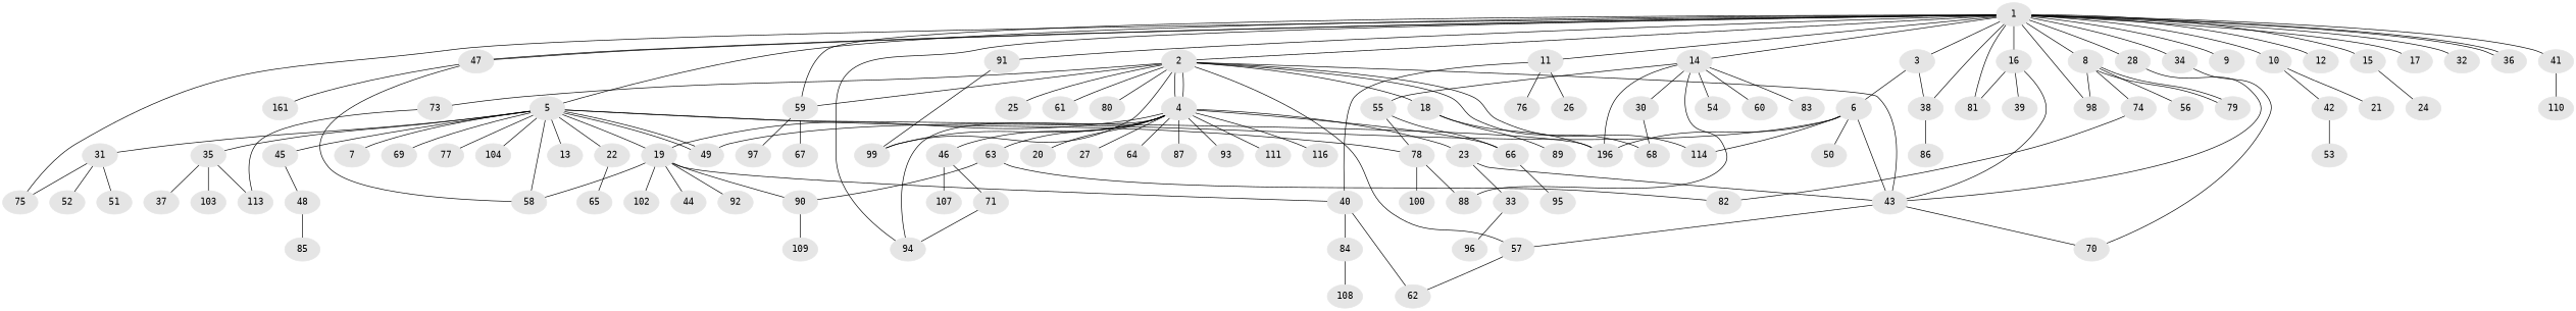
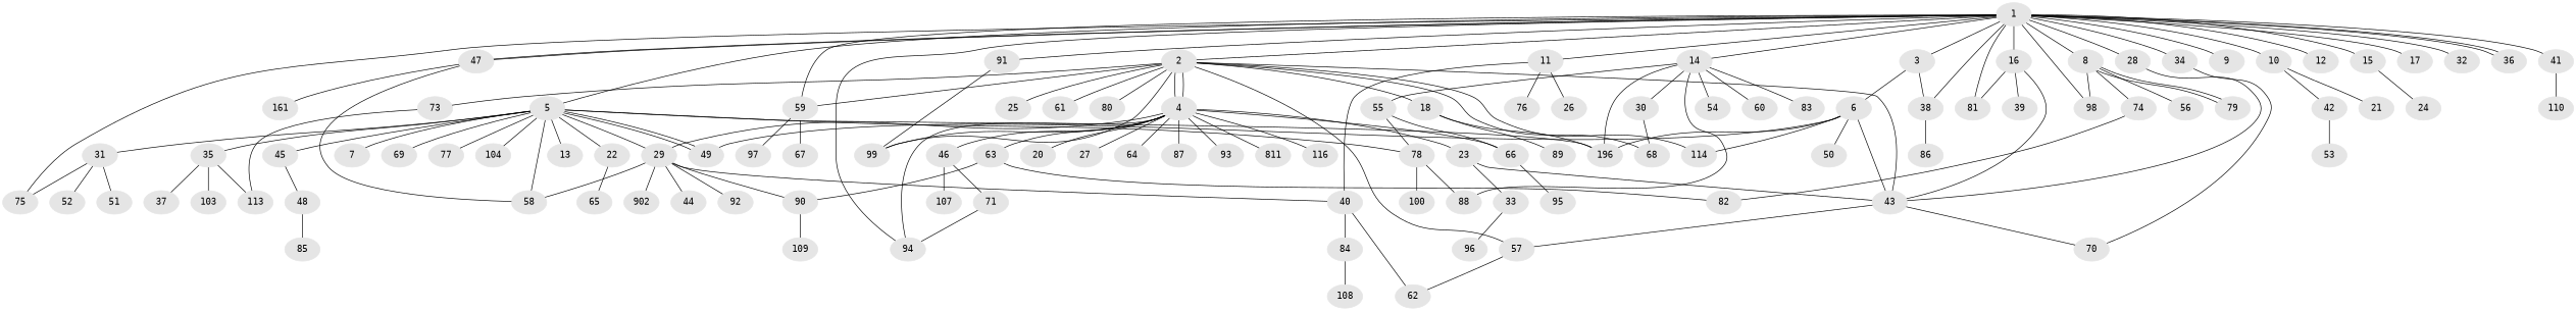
  graph {
    fontname="DejaVu Sans Mono"
    node [color=gray90 fontname="DejaVu Sans Mono" style=filled]
    edge [fontname="DejaVu Sans Mono"]
    1
    2
    3
    5
    8
    9
    10
    11
    12
    14
    15
    16
    17
    28
    32
    34
    36
    38
    41
    47
    59
    75
    81
    91
    94
    98
    4
    18
    25
    43
    57
    61
    68
    73
    80
    99
    114
    6
-   19
+   19 [label=29]
    7
    13
    22
    31
    35
    45
    49
    58
    69
    77
    78
    104
    n52 [label=196]
    56
    74
    79
    21
    42
    26
    40
    76
    30
    54
    55
    60
    83
    88
    24
    39
    70
    86
    110
    n72 [label=161]
    67
    97
    20
    23
    27
    46
    63
    64
    66
    87
    93
-   111
+   111 [label=811]
    n85 [label=116]
    89
    62
    113
    50
    44
    90
    92
-   102
+   102 [label=902]
    33
    71
    107
    82
    95
    65
    51
    52
    37
    103
    48
    100
    53
    84
    109
    96
    108
    85
    1 -- 2
    1 -- 3
    1 -- 5
    1 -- 8
    1 -- 9
    1 -- 10
    1 -- 11
    1 -- 12
    1 -- 14
    1 -- 15
    1 -- 16
    1 -- 17
    1 -- 28
    1 -- 32
    1 -- 34
    1 -- 36
    1 -- 36
    1 -- 38
    1 -- 41
    1 -- 47
    1 -- 47
    1 -- 59
    1 -- 75
    1 -- 81
    1 -- 91
    1 -- 94
    1 -- 98
    2 -- 59
    2 -- 4
    2 -- 4
    2 -- 18
    2 -- 25
    2 -- 43
    2 -- 57
    2 -- 61
    2 -- 68
    2 -- 73
    2 -- 80
    2 -- 99
    2 -- 114
    3 -- 38
    3 -- 6
    5 -- 19
    5 -- 7
    5 -- 13
    5 -- 22
    5 -- 31
    5 -- 35
    5 -- 45
    5 -- 49
    5 -- 49
    5 -- 58
    5 -- 69
    5 -- 77
    5 -- 78
    5 -- 104
    5 -- n52
    8 -- 98
    8 -- 56
    8 -- 74
    8 -- 79
    8 -- 79
    10 -- 21
    10 -- 42
    11 -- 26
    11 -- 40
    11 -- 76
    14 -- n52
    14 -- 30
    14 -- 54
    14 -- 55
    14 -- 60
    14 -- 83
    14 -- 88
    15 -- 24
    16 -- 81
    16 -- 43
    16 -- 39
    28 -- 43
    34 -- 70
    38 -- 86
    41 -- 110
    47 -- 58
    47 -- n72
    59 -- 67
    59 -- 97
    91 -- 99
    4 -- 94
    4 -- 99
    4 -- 19
    4 -- 20
    4 -- 23
    4 -- 27
    4 -- 46
    4 -- 63
    4 -- 64
    4 -- 66
    4 -- 87
    4 -- 93
    4 -- 111
    4 -- n85
    18 -- n52
    18 -- 89
    43 -- 57
    43 -- 70
    57 -- 62
    73 -- 113
    6 -- 43
    6 -- 114
    6 -- 49
    6 -- n52
    6 -- 50
    19 -- 58
    19 -- 40
    19 -- 44
    19 -- 90
    19 -- 92
    19 -- 102
    22 -- 65
    31 -- 75
    31 -- 51
    31 -- 52
    35 -- 113
    35 -- 37
    35 -- 103
    45 -- 48
    78 -- 88
    78 -- 100
    74 -- 82
    42 -- 53
    40 -- 62
    40 -- 84
    30 -- 68
    55 -- 78
    55 -- 66
    23 -- 43
    23 -- 33
    46 -- 71
    46 -- 107
    63 -- 90
    63 -- 82
    66 -- 95
    90 -- 109
    33 -- 96
    71 -- 94
    48 -- 85
    84 -- 108
  }
